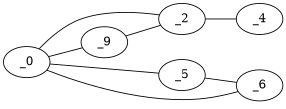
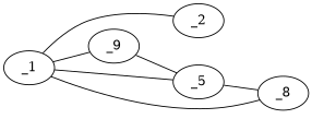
  graph {
    rankdir=LR
    edge [valence=1]
-   _0 [x=6 y=81]
+   _0 [x=6 y=81 label=_1]
    n2 [label=_9 x=13 y=52]
    _2 [x=27 y=44]
    _5 [x=87 y=86]
-   _6 [x=90 y=99]
-   _4 [x=67 y=27]
+   _6 [x=90 y=99 label=_8]
    _0 -- n2
    _0 -- _2 [valence=2]
    _0 -- _5
    _0 -- _6
-   n2 -- _2 [valence=2]
-   _2 -- _4
+   n2 -- _5 [valence=2]
    _5 -- _6 [valence=2]
  }
